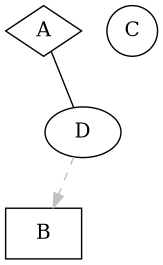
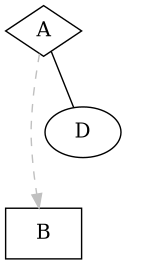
  digraph {
    A [shape=diamond]
    B [shape=box]
    D
-   C [shape=circle]
-   D -> B [color=grey style=dashed]
+   A -> B [color=grey style=dashed]
    A -> D [arrowhead=none penwidth=1]
  }
